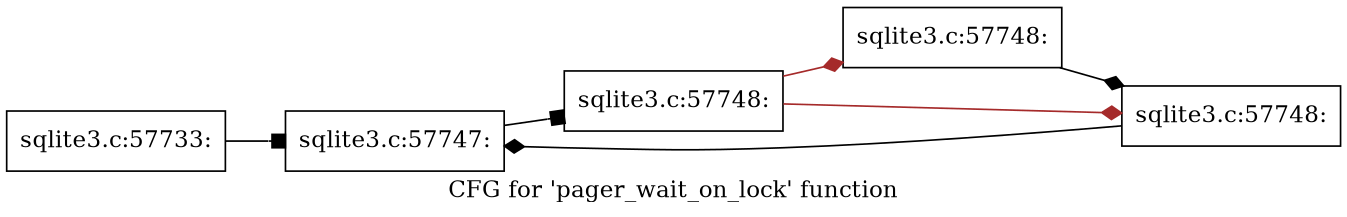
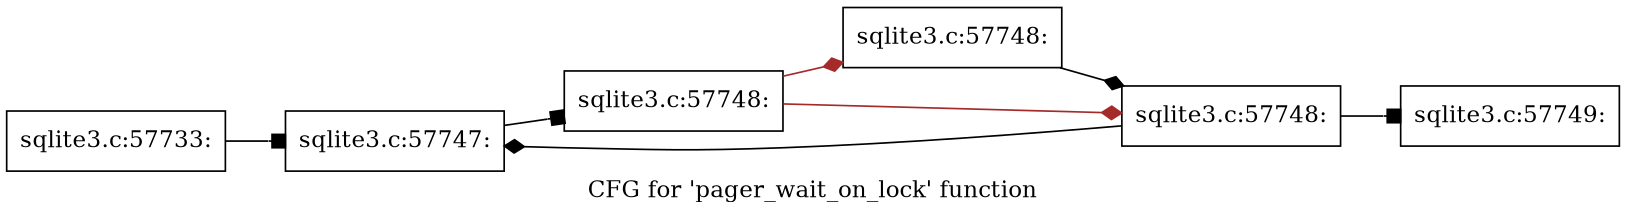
  digraph {
    label="CFG for 'pager_wait_on_lock' function"
    rankdir=LR
    node [shape=record]
    edge [arrowhead=diamond color=black]
    n1 [label="{sqlite3.c:57733:}"]
    n2 [label="{sqlite3.c:57747:}"]
    n3 [label="{sqlite3.c:57748:}"]
    n4 [label="{sqlite3.c:57748:}"]
    n5 [label="{sqlite3.c:57748:}"]
+   n6 [label="{sqlite3.c:57749:}"]
    n1 -> n2 [arrowhead=box]
    n2 -> n3 [arrowhead=box]
    n3 -> n4 [color=brown]
    n3 -> n5 [color=brown]
    n4 -> n5
    n5 -> n2
+   n5 -> n6 [arrowhead=box]
  }
